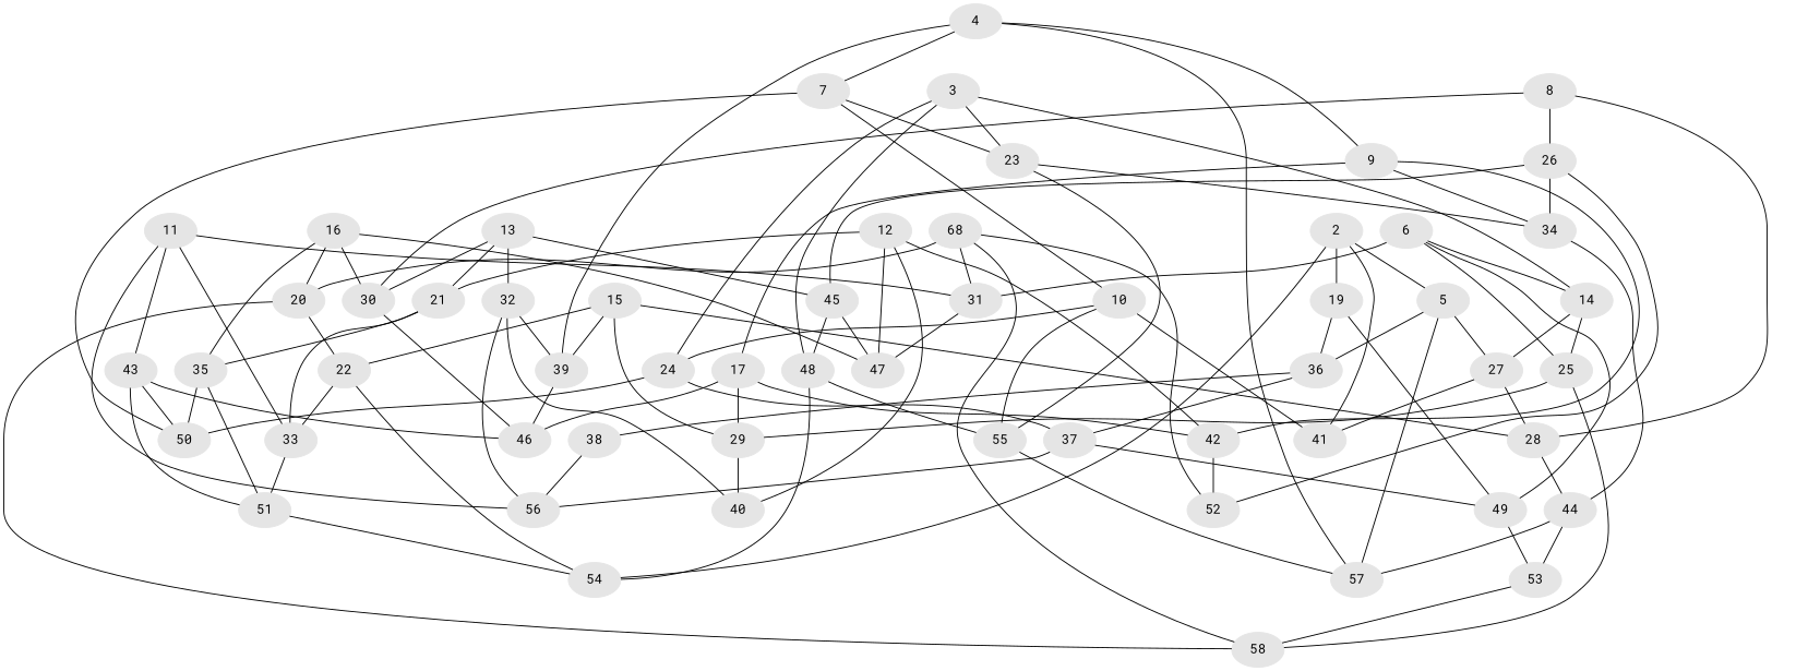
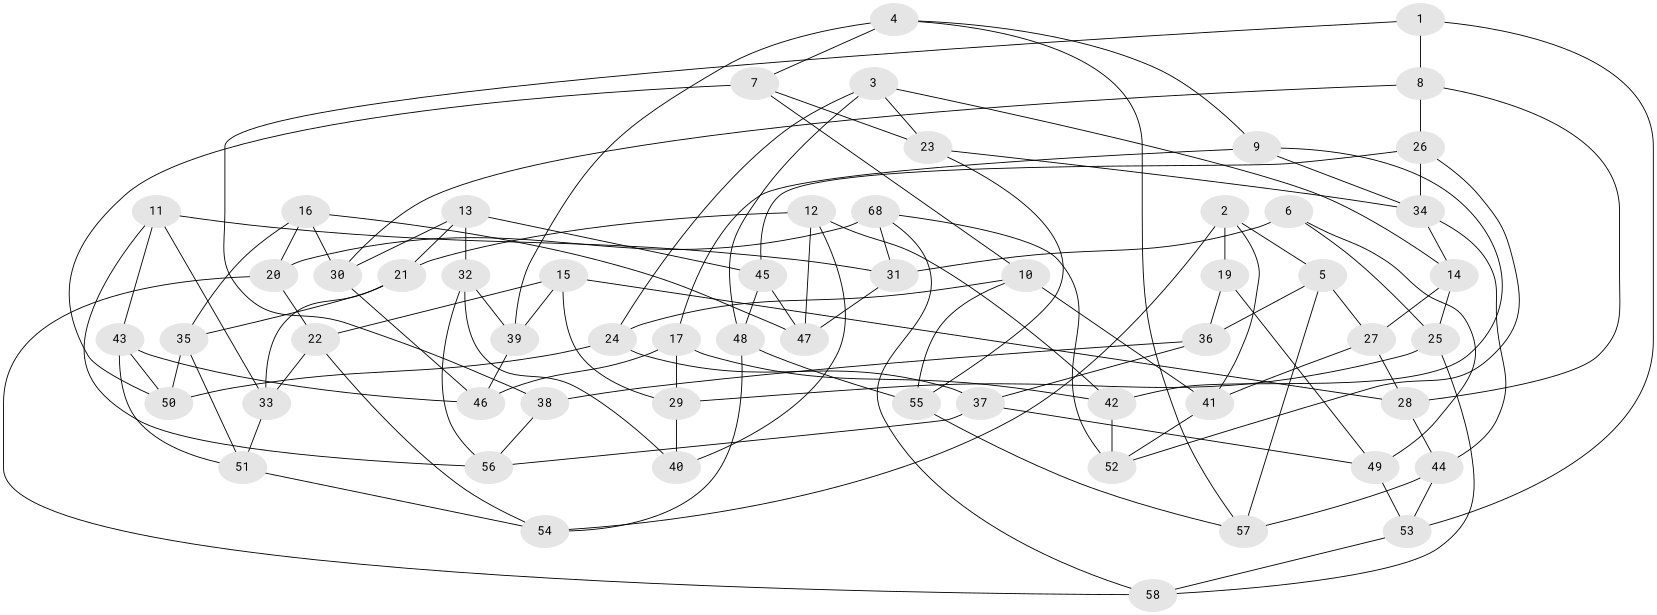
  graph {
    fontname="Roboto Mono"
    node [color=gray90 fontname="Roboto Mono" style=filled]
    edge [fontname="Roboto Mono"]
+   1
    8
    38
    53
    26
    28
    30
    56
    58
    2
    5
    19
    41
    54
    57
    27
    36
    49
    52
    3
    14
    23
    24
    48
    25
    34
    55
    50
    37
    4
    7
    9
    39
    10
    17
    42
    46
    6
    31
    29
    47
    45
    44
    11
    33
    43
    51
    12
    40
    21
    35
    13
    32
    15
    22
    16
    20
    n58 [label=68]
+   1 -- 8
+   1 -- 38
+   1 -- 53
    8 -- 26
    8 -- 28
    8 -- 30
    38 -- 56
    53 -- 58
    26 -- 52
    26 -- 34
    26 -- 45
    28 -- 44
    30 -- 46
    2 -- 5
    2 -- 19
    2 -- 41
    2 -- 54
    5 -- 57
    5 -- 27
    5 -- 36
    19 -- 36
    19 -- 49
+   41 -- 52
    27 -- 28
    27 -- 41
    36 -- 38
    36 -- 37
    49 -- 53
    3 -- 14
    3 -- 23
    3 -- 24
    3 -- 48
    14 -- 27
    14 -- 25
    23 -- 34
    23 -- 55
    24 -- 50
    24 -- 37
    48 -- 54
    48 -- 55
    25 -- 58
    25 -- 29
    34 -- 44
    55 -- 57
    37 -- 56
    37 -- 49
    4 -- 57
    4 -- 7
    4 -- 9
    4 -- 39
    7 -- 23
    7 -- 50
    7 -- 10
    9 -- 34
    9 -- 17
    9 -- 42
    39 -- 46
    10 -- 41
    10 -- 24
    10 -- 55
    17 -- 42
    17 -- 46
    17 -- 29
    42 -- 52
    6 -- 49
-   6 -- 14
+   34 -- 14
    6 -- 25
    6 -- 31
    31 -- 47
    29 -- 40
    45 -- 48
    45 -- 47
    44 -- 53
    44 -- 57
    11 -- 56
    11 -- 31
    11 -- 33
    11 -- 43
    33 -- 51
    43 -- 50
    43 -- 46
    43 -- 51
    51 -- 54
    12 -- 42
    12 -- 47
    12 -- 40
    12 -- 21
    21 -- 33
    21 -- 35
    35 -- 50
    35 -- 51
    13 -- 30
    13 -- 45
    13 -- 21
    13 -- 32
    32 -- 56
    32 -- 39
    32 -- 40
    15 -- 28
    15 -- 39
    15 -- 29
    15 -- 22
    22 -- 54
    22 -- 33
    16 -- 30
    16 -- 47
    16 -- 35
    16 -- 20
    20 -- 58
    20 -- 22
    n58 -- 58
    n58 -- 52
    n58 -- 31
    n58 -- 20
  }
